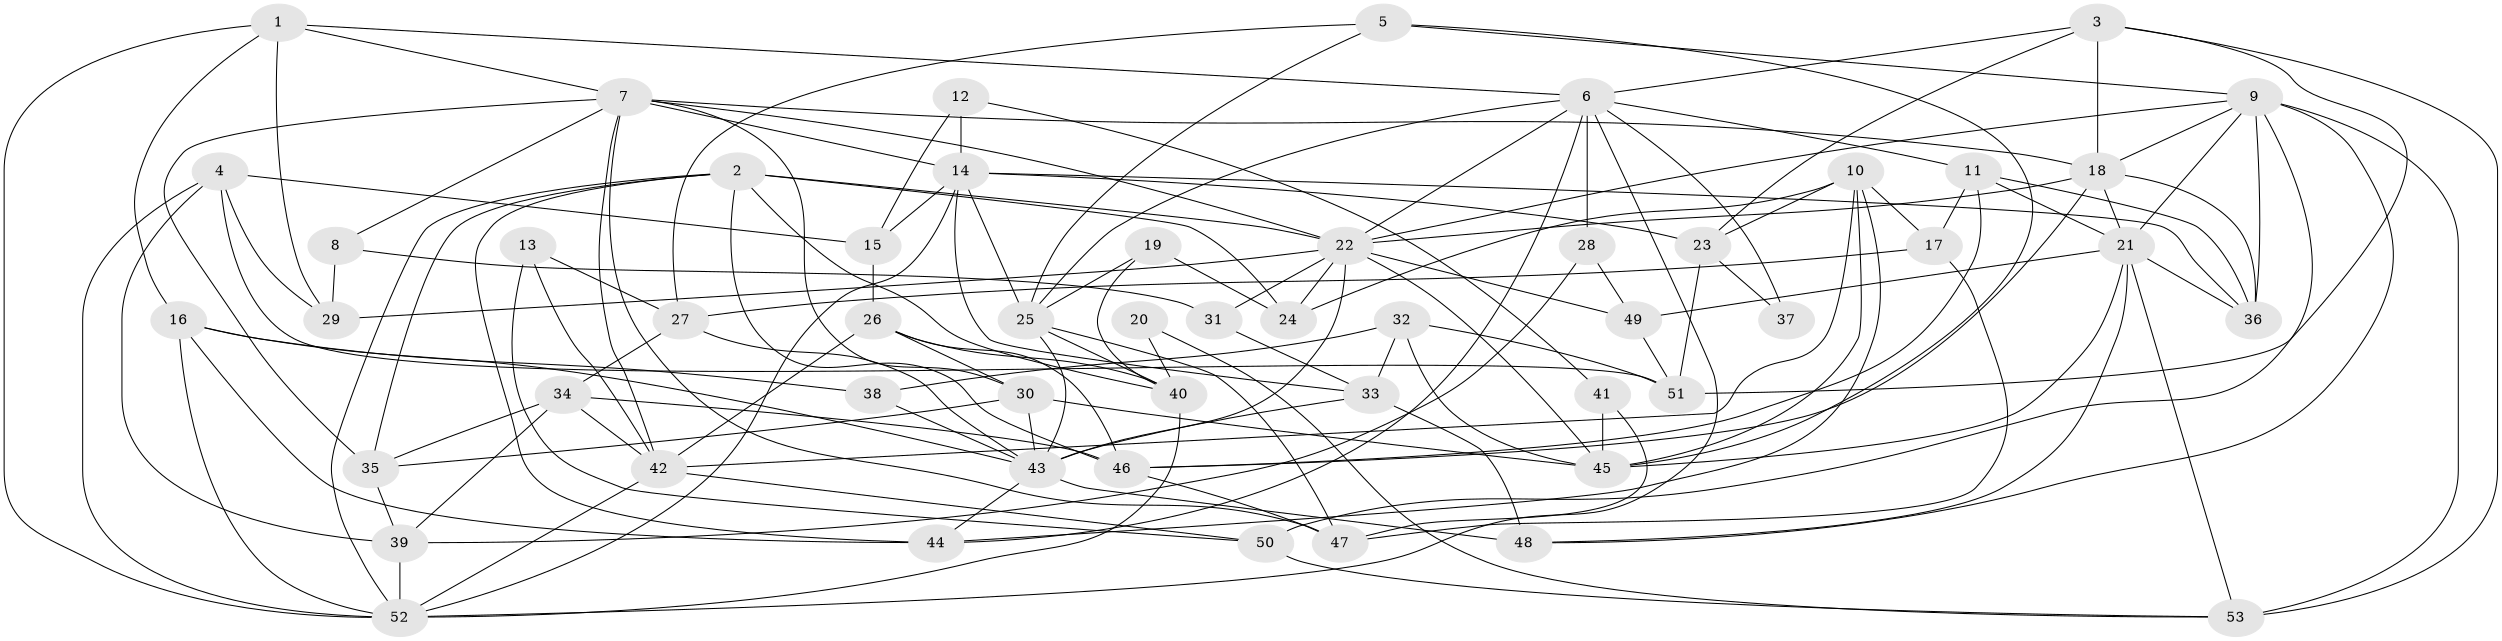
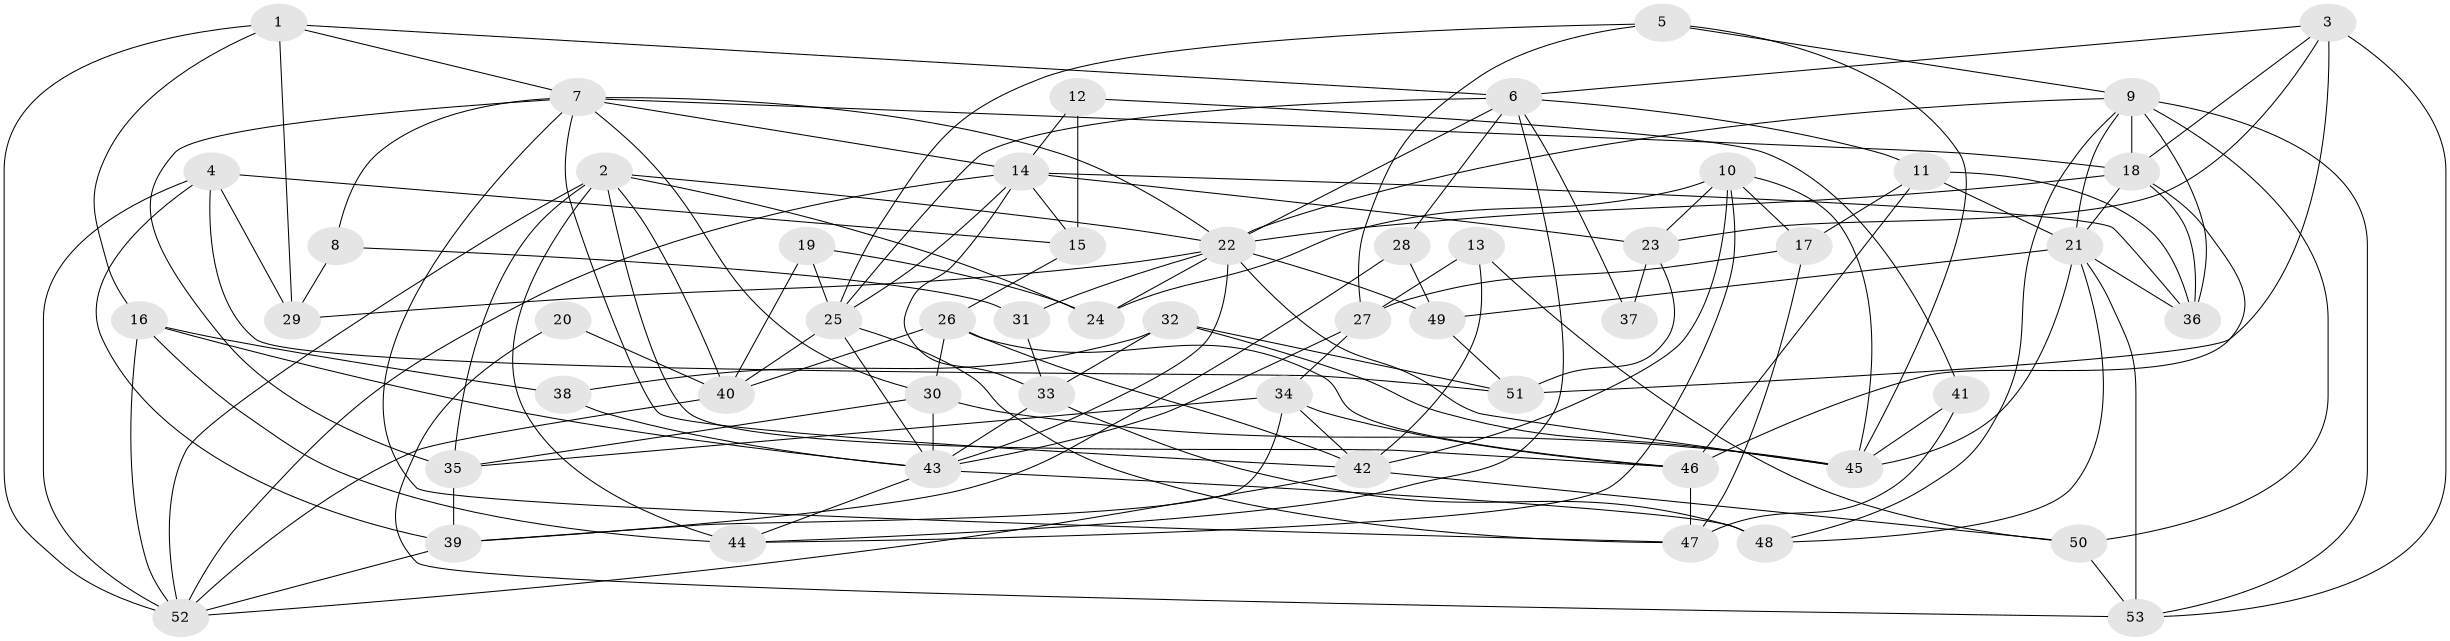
  graph {
    node [color=gray90 style=filled]
    edge [weight=1.0]
    1
    6
    7
    16
    29
    52
    22
    44
    25
    11
    28
    37
    35
    18
    42
    8
    14
    30
    47
    38
    43
    2
    24
    40
    46
    45
    31
    49
    39
    3
    23
    51
    53
    21
    36
    4
    15
    26
    50
    5
    9
    27
    48
    34
    17
    33
    10
    12
    41
    13
    19
    20
    32
    1 -- 6
    1 -- 7
    1 -- 16
    1 -- 29
    1 -- 52
-   6 -- 52
    6 -- 22
    6 -- 44
    6 -- 25
    6 -- 11
    6 -- 28
    6 -- 37
    7 -- 22
    7 -- 35
    7 -- 18 [weight=2.0]
    7 -- 42
    7 -- 8
    7 -- 14
    7 -- 30
    7 -- 47
    16 -- 52
    16 -- 44
    16 -- 38
    16 -- 43
    22 -- 29
    22 -- 43
    22 -- 24
    22 -- 45
    22 -- 31
    22 -- 49 [weight=2.0]
    25 -- 47
    25 -- 43
    25 -- 40
    11 -- 46
    11 -- 21
    11 -- 36
    11 -- 17
    28 -- 49
    28 -- 39
    35 -- 39
    18 -- 22
    18 -- 46
    18 -- 21
    18 -- 36
    42 -- 52
    42 -- 50
    8 -- 29
    8 -- 31
    14 -- 52
    14 -- 25
    14 -- 23
    14 -- 36
    14 -- 15
    14 -- 33
    30 -- 35
    30 -- 43
    30 -- 45
    38 -- 43
    43 -- 44
    43 -- 48 [weight=2.0]
    2 -- 52
    2 -- 22 [weight=2.0]
    2 -- 44 [weight=2.0]
    2 -- 35 [weight=2.0]
    2 -- 24
    2 -- 40
    2 -- 46
    40 -- 52
    46 -- 47 [weight=2.0]
    31 -- 33
    49 -- 51
    39 -- 52
    3 -- 6
    3 -- 18
    3 -- 23
    3 -- 51
    3 -- 53
    23 -- 37
    23 -- 51
    21 -- 45
    21 -- 49
    21 -- 53
    21 -- 36
    21 -- 48
    4 -- 29 [weight=2.0]
    4 -- 52
    4 -- 39
    4 -- 51
    4 -- 15
    15 -- 26 [weight=2.0]
    26 -- 42
    26 -- 30
    26 -- 40
    26 -- 46
    50 -- 53
    5 -- 25
    5 -- 45
    5 -- 9
    5 -- 27
    9 -- 22
    9 -- 18 [weight=2.0]
    9 -- 53
    9 -- 21
    9 -- 36
    9 -- 50 [weight=2.0]
    9 -- 48
    27 -- 43
    27 -- 34
    34 -- 35
    34 -- 42
    34 -- 46
    34 -- 39
    17 -- 47 [weight=2.0]
    17 -- 27
    33 -- 43
    33 -- 48
    10 -- 44
    10 -- 42
    10 -- 24
    10 -- 45
    10 -- 23
    10 -- 17
    12 -- 14
    12 -- 15
    12 -- 41
    41 -- 47
    41 -- 45
    13 -- 42
    13 -- 50
    13 -- 27
    19 -- 25
    19 -- 24
    19 -- 40
    20 -- 40
    20 -- 53
    32 -- 38
    32 -- 45 [weight=2.0]
    32 -- 51
    32 -- 33
  }
